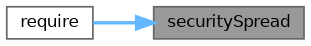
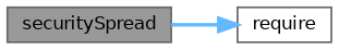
  digraph {
    rankdir=LR
    node [fontname=Helvetica fontsize=10 shape=box style=filled]
    n1 [color=gray40 fillcolor=grey60 fontcolor=black height=0.2 label=securitySpread width=0.4]
    n2 [color=grey40 fillcolor=white height=0.2 label=require width=0.4]
-   n2 -> n1 [color=steelblue1 fontname=Helvetica fontsize=10 labelfontname=Helvetica labelfontsize=10 style=bold]
+   n1 -> n2 [color=steelblue1 fontname=Helvetica fontsize=10 labelfontname=Helvetica labelfontsize=10 style=bold]
  }
